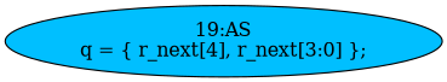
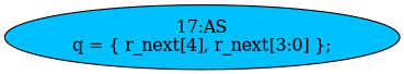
  strict digraph {
-   n1 [ast="<pyverilog.vparser.ast.Assign object at 0x7fc7796e5a50>" def_var="['q']" fillcolor=deepskyblue label="19:AS\nq = { r_next[4], r_next[3:0] };" statements="[]" style=filled typ=Assign use_var="['r_next', 'r_next']"]
+   n1 [ast="<pyverilog.vparser.ast.Assign object at 0x7fc7796e5a50>" def_var="['q']" fillcolor=deepskyblue label="17:AS\nq = { r_next[4], r_next[3:0] };" statements="[]" style=filled typ=Assign use_var="['r_next', 'r_next']"]
  }
